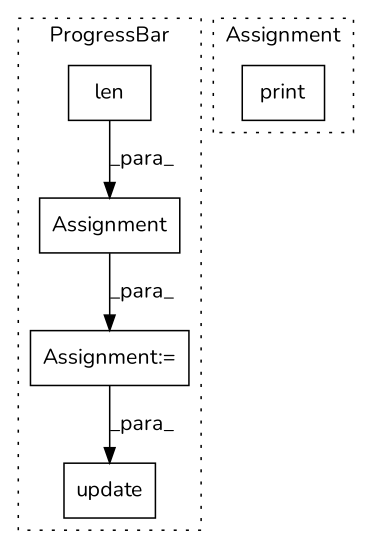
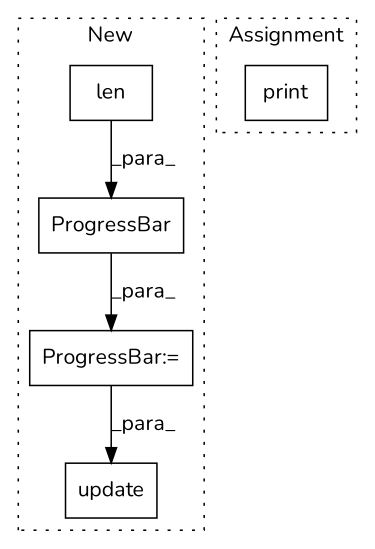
  digraph {
    fontname=Nunito
    node [a=32 fontname=Nunito shape=box]
    edge [fontname=Nunito]
-   n1 [l="12,1" label=Assignment s="952,977"]
+   n1 [l="12,1" label=ProgressBar s="952,977"]
    n2 [l="4,1" label=len s="964,976"]
-   n3 [a=7 l=1 label="Assignment:=" s=951]
+   n3 [a=7 l=1 label="ProgressBar:=" s=951]
    n4 [l="7,1" label=update s="1092,1118"]
    n5 [l="6,1" label=print s="1961,2020"]
    subgraph cluster_1 {
-     label=ProgressBar
+     label=New
      style=dotted
      n1
      n2
      n3
      n4
    }
    subgraph cluster_2 {
      label=Assignment
      style=dotted
      n5
    }
    n1 -> n3 [label=_para_]
    n2 -> n1 [label=_para_]
    n3 -> n4 [label=_para_]
  }
